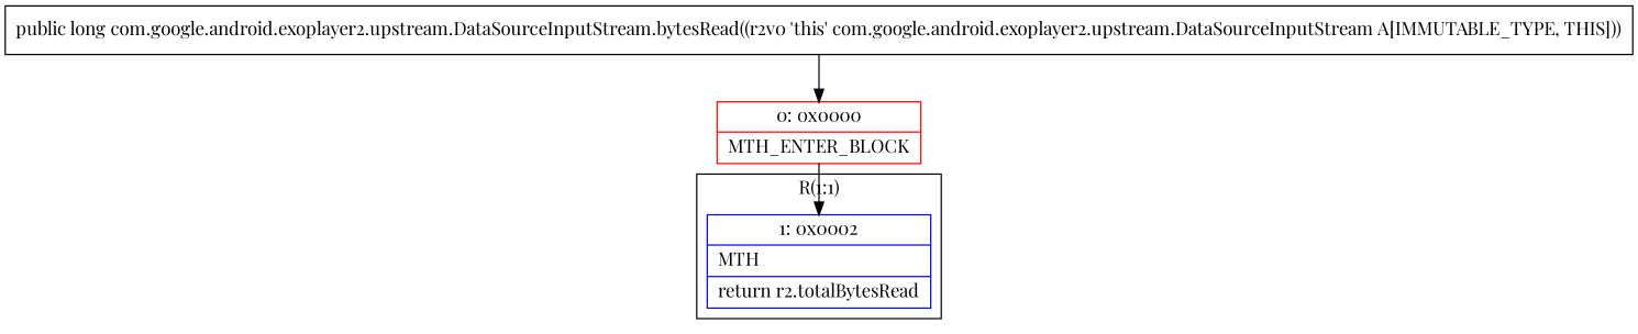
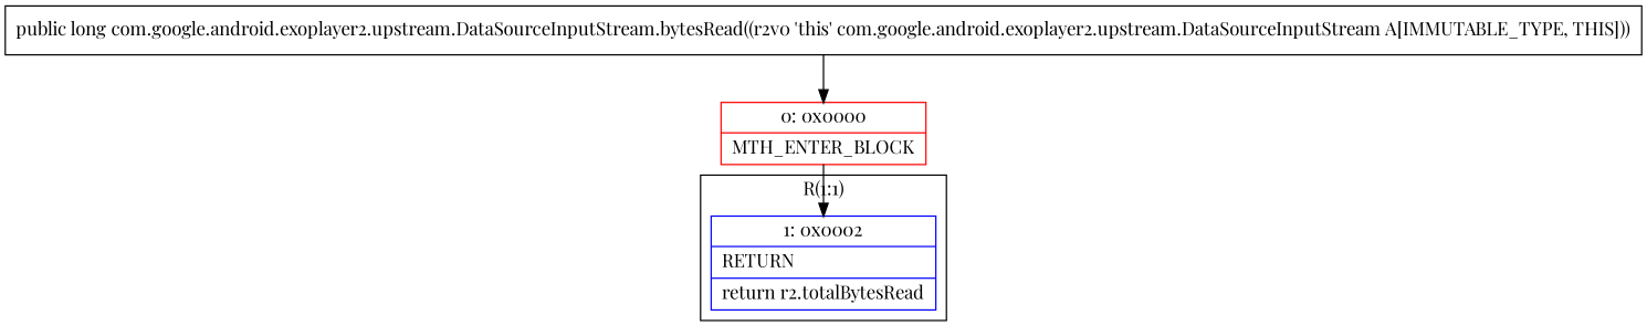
  digraph {
    fontname="Playfair Display"
    node [shape=record fontname="Playfair Display"]
    edge [fontname="Playfair Display"]
-   n1 [color=blue label="{1\:\ 0x0002|MTH\l|return r2.totalBytesRead\l}"]
+   n1 [color=blue label="{1\:\ 0x0002|RETURN\l|return r2.totalBytesRead\l}"]
    n2 [color=red label="{0\:\ 0x0000|MTH_ENTER_BLOCK\l}"]
    n3 [label="{public long com.google.android.exoplayer2.upstream.DataSourceInputStream.bytesRead((r2v0 'this' com.google.android.exoplayer2.upstream.DataSourceInputStream A[IMMUTABLE_TYPE, THIS])) }"]
    subgraph cluster_1 {
      label="R(1:1)"
      n1
    }
    n2 -> n1
    n3 -> n2
  }
